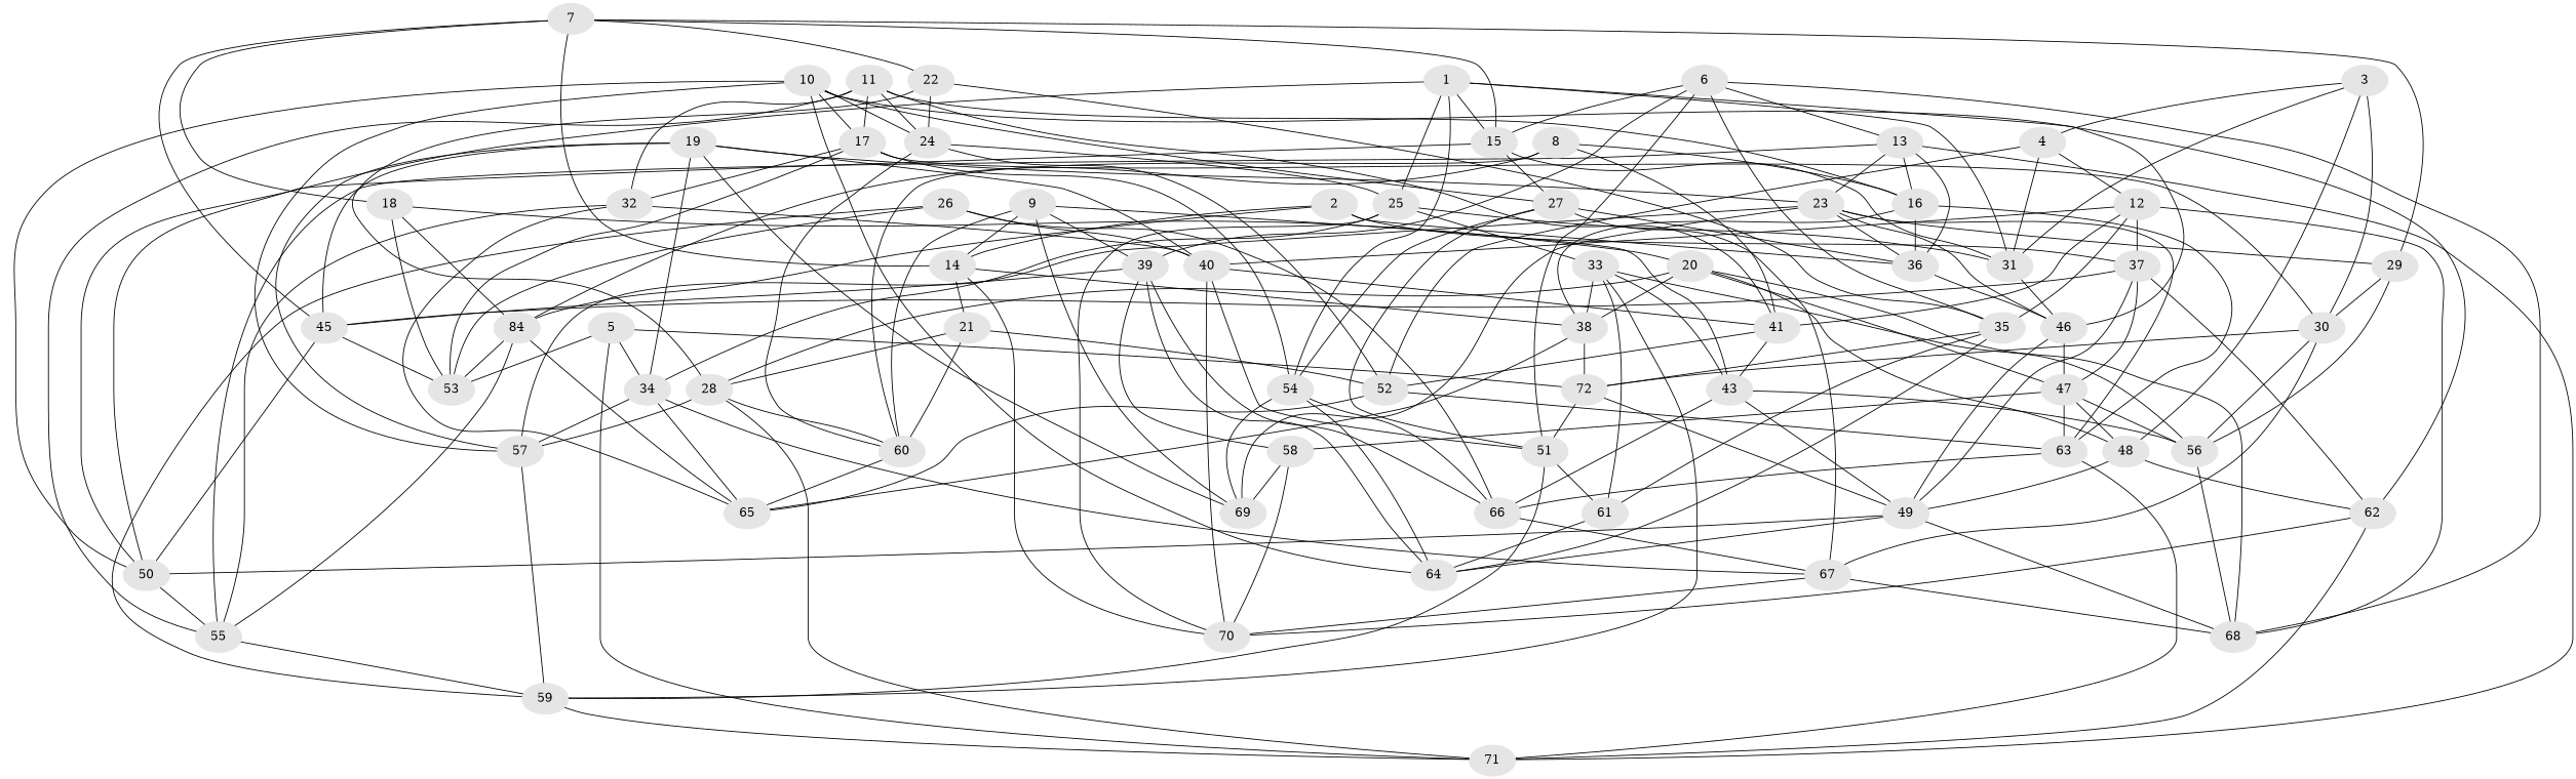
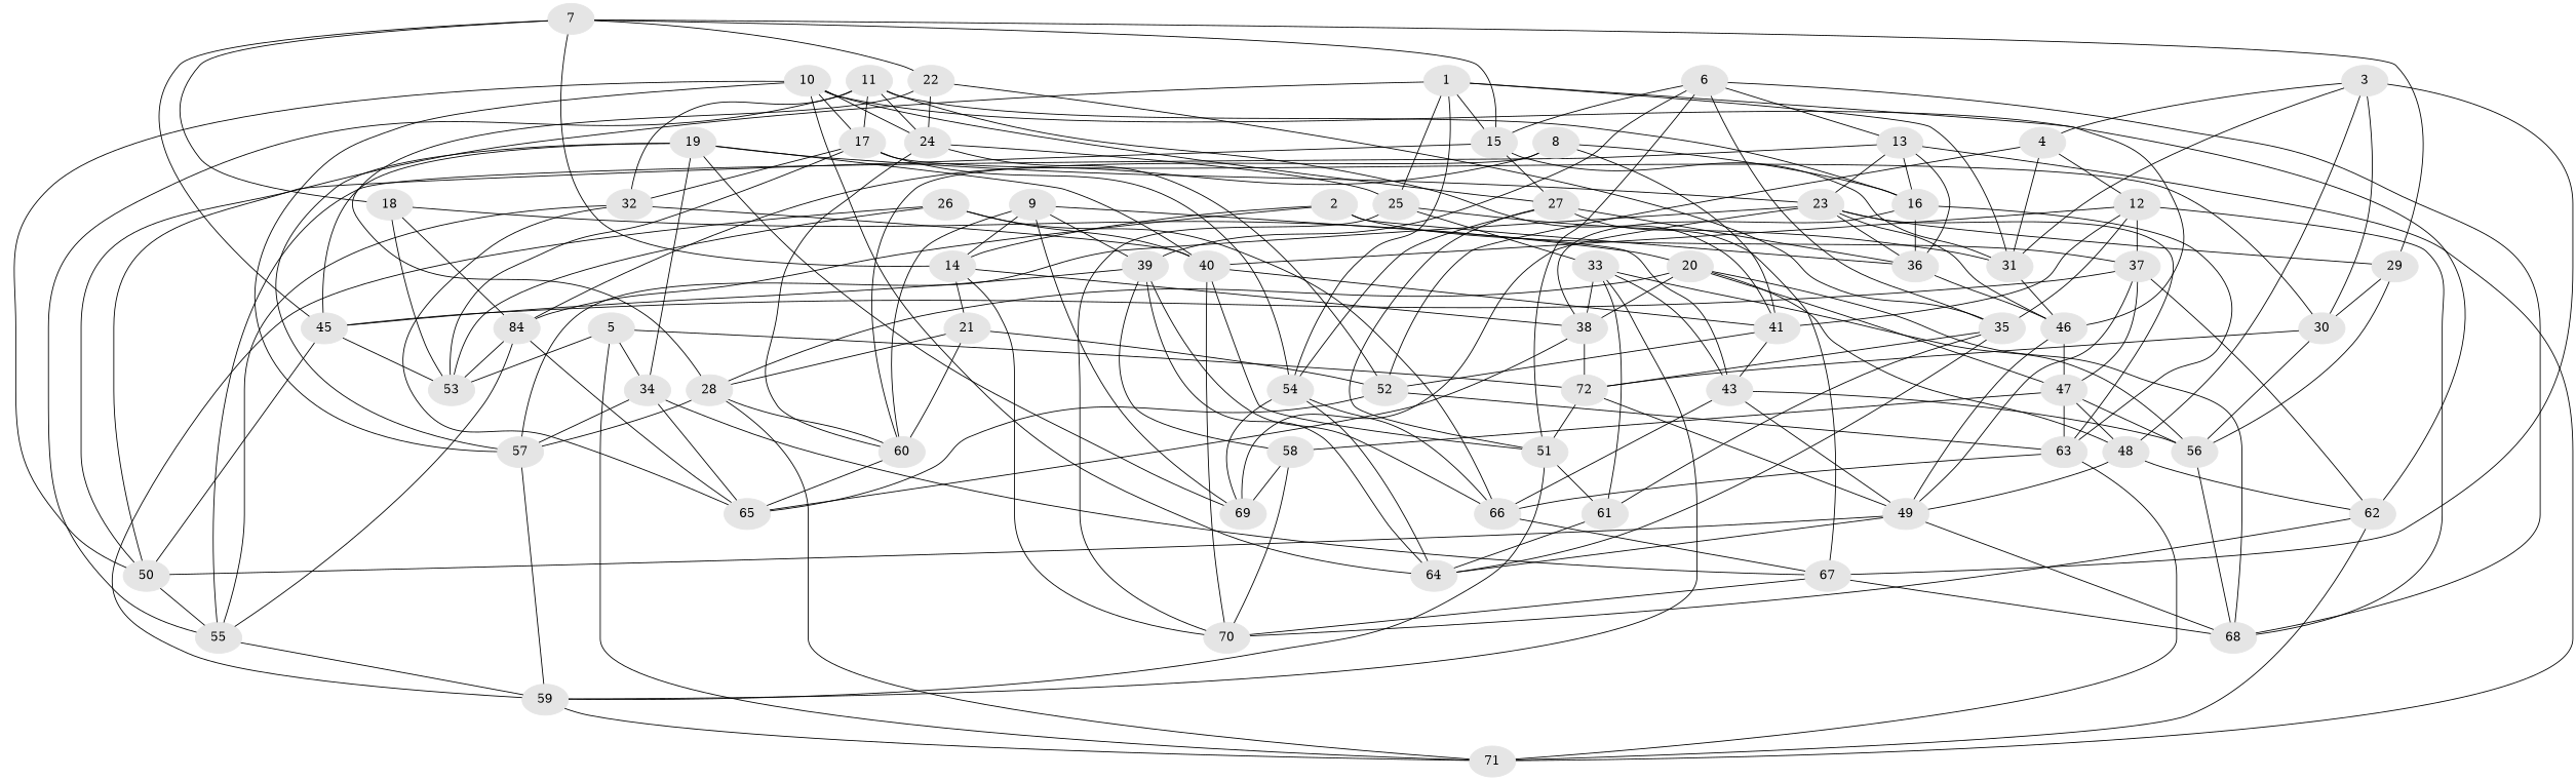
  graph {
    node [color=gray90 style=filled]
    edge [weight=1.0]
    1
    15
    25
    31
    46
    50
    54
    27
    34
    70
    33
    47
    49
    55
    69
    64
    66
    2
    14
    36
    37
    n22 [label=84]
    21
    38
    45
    62
    53
    65
    3
    4
    30
    48
    67
    12
    52
    n36 [label=72]
    56
    68
    35
    41
    40
    63
    5
    71
    57
    51
    6
    13
    39
    16
    23
    61
    58
    59
    7
    18
    22
    29
    20
    24
    28
    8
    60
    43
    9
    17
    32
    10
    11
    19
    26
    1 -- 15
    1 -- 25
    1 -- 31
    1 -- 46
    1 -- 50
    1 -- 54
    15 -- 31
    15 -- 50
    15 -- 27
    25 -- 31
-   25 -- 34
    25 -- 70
    25 -- 33
    31 -- 46
    46 -- 47
    46 -- 49
    50 -- 55
    54 -- 69
    54 -- 64
    54 -- 66
    27 -- 54
    27 -- 36
    27 -- 67
    27 -- 51
    34 -- 65
    34 -- 67
    34 -- 57
    33 -- 38
    33 -- 56
    33 -- 61
    33 -- 59
    33 -- 43
    47 -- 48 [weight=2.0]
    47 -- 56
    47 -- 63
    47 -- 58
    49 -- 50
    49 -- 64
    49 -- 68
    55 -- 59
    66 -- 67
    2 -- 14
    2 -- 36
    2 -- 37
    2 -- n22
    14 -- 70
    14 -- 21
    14 -- 38
    36 -- 46
    37 -- 47
    37 -- 49
    37 -- 45
    37 -- 62
    n22 -- 55
    n22 -- 53
    n22 -- 65
    21 -- 52
    21 -- 28
    21 -- 60
    38 -- 65
    38 -- n36
    45 -- 50
    45 -- 53
    62 -- 70
    62 -- 71
    3 -- 31
    3 -- 4
    3 -- 30 [weight=2.0]
    3 -- 48
-   30 -- 67
+   3 -- 67
    4 -- 31
    4 -- 12
    4 -- 52
    30 -- n36
    30 -- 56
    48 -- 49
    48 -- 62
    67 -- 70
    67 -- 68
    12 -- 37
    12 -- 68
    12 -- 35
    12 -- 41
    12 -- 40
    52 -- 65
    52 -- 63
    n36 -- 49
    n36 -- 51
    56 -- 68
    35 -- 64
    35 -- n36
    35 -- 61
    41 -- 52
    41 -- 43
    40 -- 70
    40 -- 41
    40 -- 51
    63 -- 66
    63 -- 71
    5 -- 34
    5 -- 53
    5 -- n36
    5 -- 71
    57 -- 59
    51 -- 61
    51 -- 59
    6 -- 15
    6 -- 68
    6 -- 35
    6 -- 51
    6 -- 13
    6 -- 39
    13 -- 55
    13 -- 36
    13 -- 71
    13 -- 16
    13 -- 23
    39 -- 64
    39 -- 66
    39 -- 45
    39 -- 58
    16 -- 36
    16 -- 38
    16 -- 63
    23 -- 46
    23 -- 69
    23 -- 36
    23 -- 63
    23 -- 57
    23 -- 29
    61 -- 64
    58 -- 70
    58 -- 69
    59 -- 71
    7 -- 15
    7 -- 14
    7 -- 45
    7 -- 18
    7 -- 22
    7 -- 29
    18 -- n22
    18 -- 53
    18 -- 20
    22 -- 35
    22 -- 24
    22 -- 28
    29 -- 30
    29 -- 56
    20 -- 47
    20 -- 38
    20 -- 48
    20 -- 68
    20 -- 28
    24 -- 25
    24 -- 52
    24 -- 60
    28 -- 71
    28 -- 57
    28 -- 60
    8 -- n22
    8 -- 41
    8 -- 16
    8 -- 60
    60 -- 65
    43 -- 49
    43 -- 66
    43 -- 56
    9 -- 69
    9 -- 14
    9 -- 39
    9 -- 60
    9 -- 43
    17 -- 54
    17 -- 53
    17 -- 30
    17 -- 32
    32 -- 55
    32 -- 65
    32 -- 40 [weight=2.0]
    10 -- 50
    10 -- 27
    10 -- 64
    10 -- 62
    10 -- 57
    10 -- 24
    10 -- 17
    11 -- 55
    11 -- 41
    11 -- 16
    11 -- 24
    11 -- 17
    11 -- 32
    19 -- 34
    19 -- 69
    19 -- 45
    19 -- 40
    19 -- 57
    19 -- 23
    26 -- 66
    26 -- 53
    26 -- 40
    26 -- 59
  }
